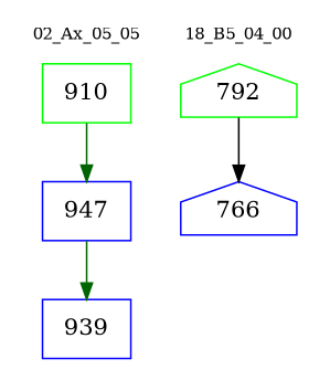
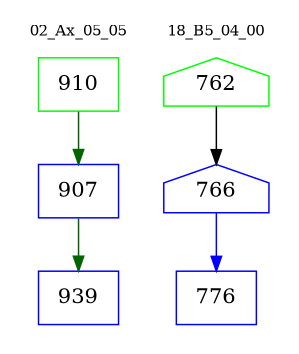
  digraph {
    node [color=blue shape=box]
    edge [color=darkgreen]
    n1 [color=green label=910]
-   n2 [label=947]
+   n2 [label=907]
    n3 [label=939]
-   n4 [color=green label=792 shape=house]
+   n4 [color=green label=762 shape=house]
    n5 [label=766 shape=house]
+   n6 [label=776]
    subgraph cluster_1 {
      color=white
      fontsize=10
      label="02_Ax_05_05"
      n1
      n2
      n3
    }
    subgraph cluster_2 {
      color=white
      fontsize=10
      label="18_B5_04_00"
      n4
      n5
+     n6
    }
    n1 -> n2
    n2 -> n3
    n4 -> n5 [color=black]
+   n5 -> n6 [color=blue]
  }
